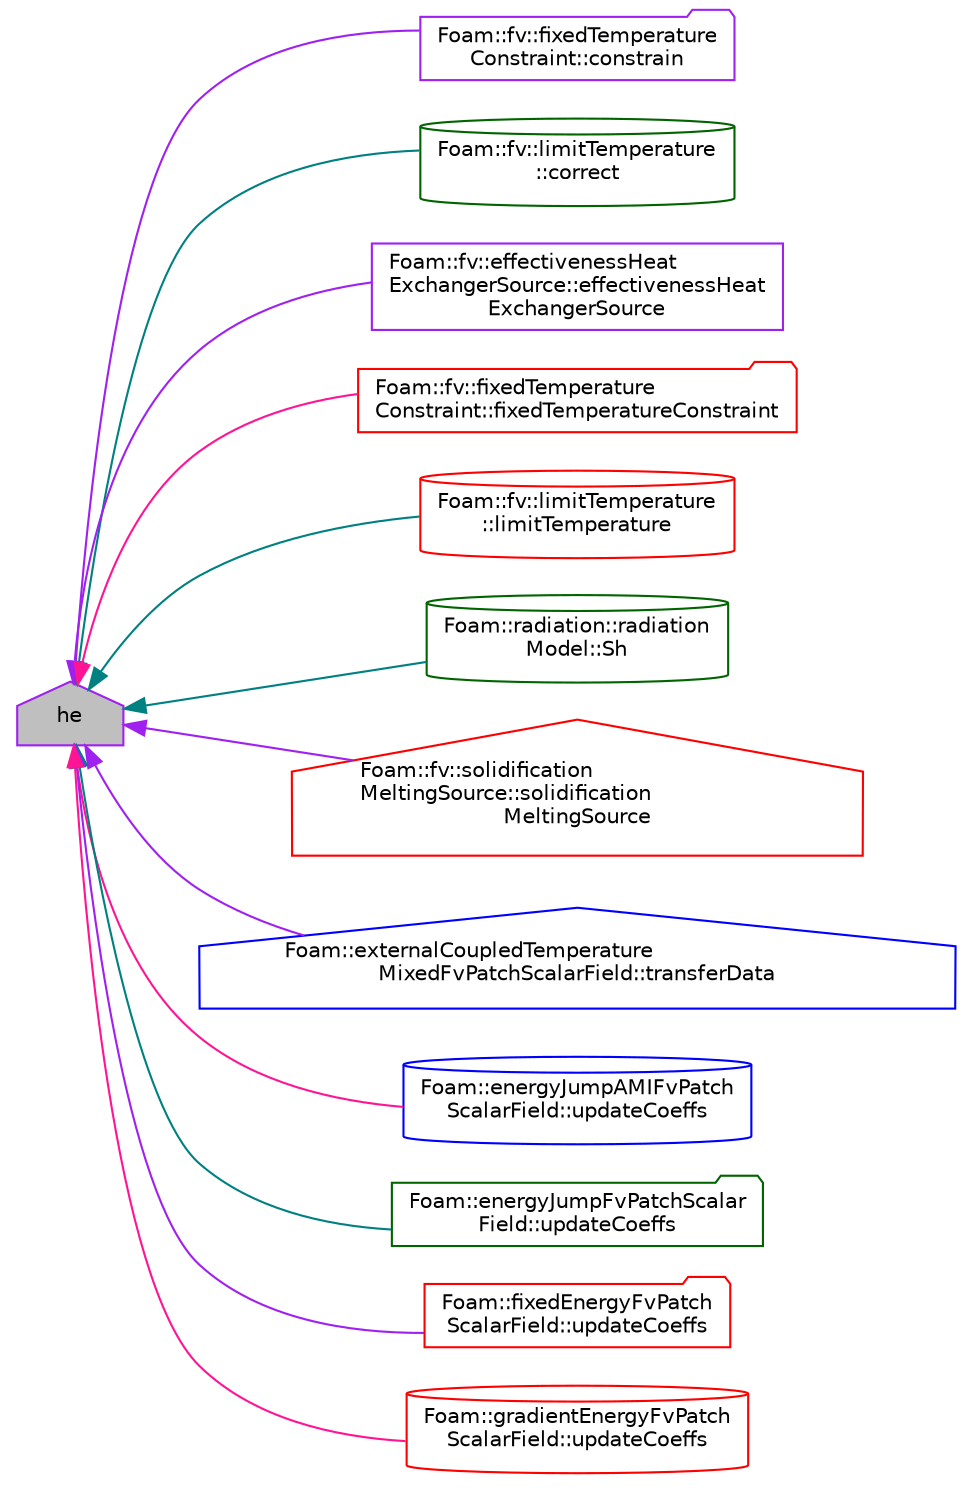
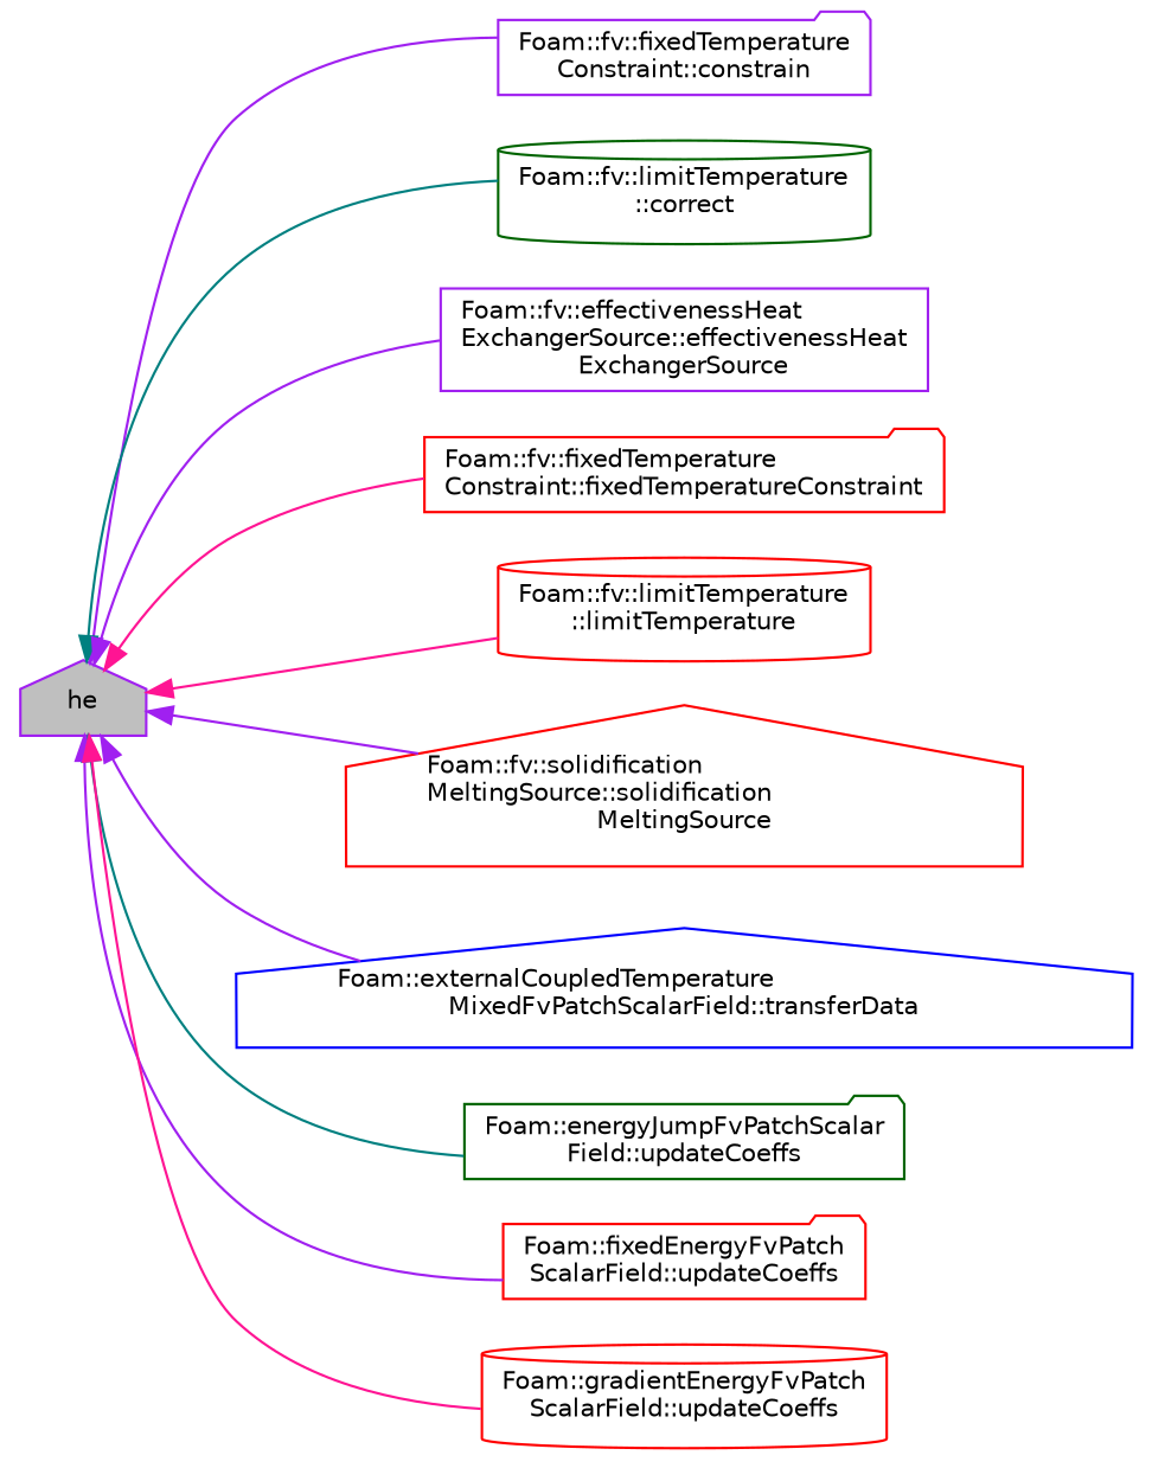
  digraph {
    rankdir=LR
    node [color=red fontname=Helvetica fontsize=10 shape=cylinder]
    edge [color=purple dir=back fontname=Helvetica fontsize=10 labelfontname=Helvetica labelfontsize=10 style=solid]
    n1 [color=purple fillcolor=grey75 fontcolor=black height=0.2 label=he shape=house style=filled width=0.4]
    n2 [color=purple height=0.2 label="Foam::fv::fixedTemperature\lConstraint::constrain" shape=folder width=0.4]
    n3 [color=darkgreen height=0.2 label="Foam::fv::limitTemperature\l::correct" width=0.4]
    n4 [color=purple height=0.2 label="Foam::fv::effectivenessHeat\lExchangerSource::effectivenessHeat\lExchangerSource" shape=box width=0.4]
    n5 [height=0.2 label="Foam::fv::fixedTemperature\lConstraint::fixedTemperatureConstraint" shape=folder width=0.4]
    n6 [height=0.2 label="Foam::fv::limitTemperature\l::limitTemperature" width=0.4]
-   n7 [color=darkgreen height=0.2 label="Foam::radiation::radiation\lModel::Sh" width=0.4]
    n8 [height=0.2 label="Foam::fv::solidification\lMeltingSource::solidification\lMeltingSource" shape=house width=0.4]
    n9 [color=blue height=0.2 label="Foam::externalCoupledTemperature\lMixedFvPatchScalarField::transferData" shape=house width=0.4]
-   n10 [color=blue height=0.2 label="Foam::energyJumpAMIFvPatch\lScalarField::updateCoeffs" width=0.4]
    n11 [color=darkgreen height=0.2 label="Foam::energyJumpFvPatchScalar\lField::updateCoeffs" shape=folder width=0.4]
    n12 [height=0.2 label="Foam::fixedEnergyFvPatch\lScalarField::updateCoeffs" shape=folder width=0.4]
    n13 [height=0.2 label="Foam::gradientEnergyFvPatch\lScalarField::updateCoeffs" width=0.4]
    n1 -> n2
    n1 -> n3 [color=teal]
    n1 -> n4
    n1 -> n5 [color=deeppink]
-   n1 -> n6 [color=teal]
-   n1 -> n7 [color=teal]
+   n1 -> n6 [color=deeppink]
    n1 -> n8
    n1 -> n9
-   n1 -> n10 [color=deeppink]
    n1 -> n11 [color=teal]
    n1 -> n12
    n1 -> n13 [color=deeppink]
  }
